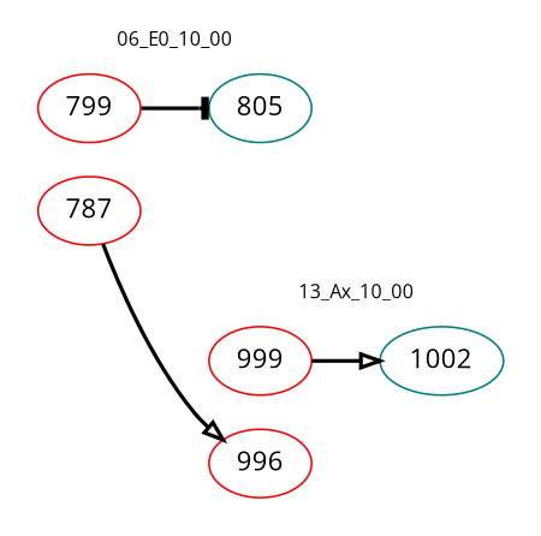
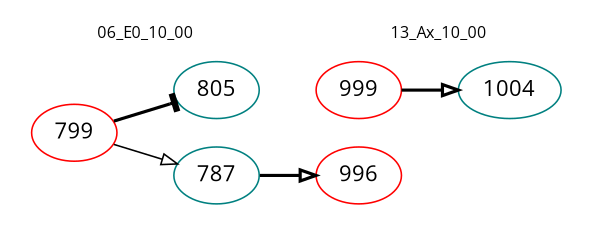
  digraph {
    fontname="Open Sans"
    rankdir=LR
    node [color=red fontname="Open Sans"]
    edge [arrowhead=onormal color=black fontname="Open Sans" style=bold]
    n1 [label=999]
    n2 [label=996]
-   n3 [color=teal label=1002]
+   n3 [color=teal label=1004]
    n4 [label=799]
-   n5 [label=787]
+   n5 [color=teal label=787]
    n6 [color=teal label=805]
    subgraph cluster_1 {
      color=white
      fontsize=10
      label="13_Ax_10_00"
      n1
      n2
      n3
    }
    subgraph cluster_2 {
      color=white
      fontsize=10
      label="06_E0_10_00"
      n4
      n5
      n6
    }
    n1 -> n3
+   n4 -> n5 [style=solid]
    n4 -> n6 [arrowhead=tee]
    n5 -> n2
  }
